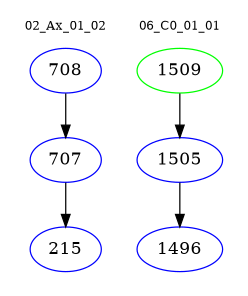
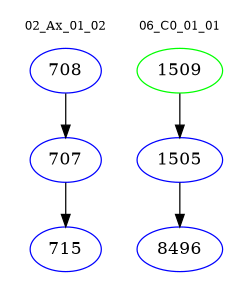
  digraph {
    node [color=blue]
    edge [color=black]
    n1 [label=708]
    n2 [label=707]
-   n3 [label=215]
+   n3 [label=715]
    n4 [color=green label=1509]
    n5 [label=1505]
-   n6 [label=1496]
+   n6 [label=8496]
    subgraph cluster_1 {
      color=white
      fontsize=10
      label="02_Ax_01_02"
      n1
      n2
      n3
    }
    subgraph cluster_2 {
      color=white
      fontsize=10
      label="06_C0_01_01"
      n4
      n5
      n6
    }
    n1 -> n2
    n2 -> n3
    n4 -> n5
    n5 -> n6
  }
